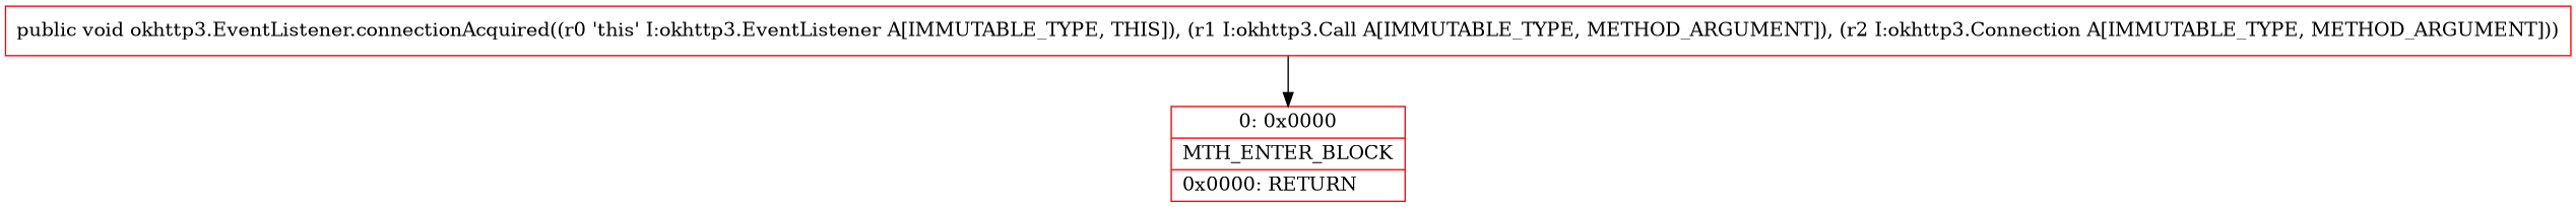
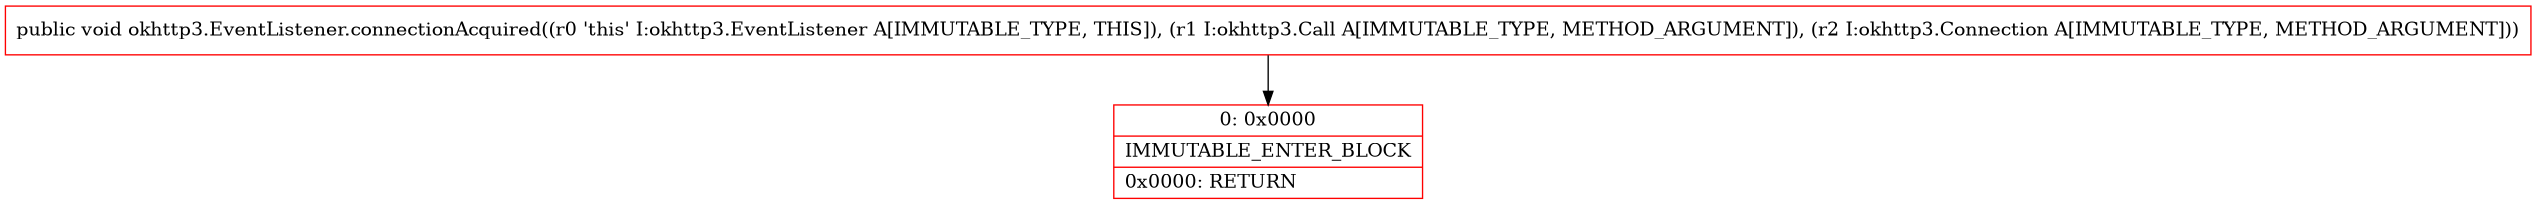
  digraph {
    node [shape=record color=red]
-   n1 [label="{0\:\ 0x0000|MTH_ENTER_BLOCK\l|0x0000: RETURN   \l}"]
+   n1 [label="{0\:\ 0x0000|IMMUTABLE_ENTER_BLOCK\l|0x0000: RETURN   \l}"]
    n2 [label="{public void okhttp3.EventListener.connectionAcquired((r0 'this' I:okhttp3.EventListener A[IMMUTABLE_TYPE, THIS]), (r1 I:okhttp3.Call A[IMMUTABLE_TYPE, METHOD_ARGUMENT]), (r2 I:okhttp3.Connection A[IMMUTABLE_TYPE, METHOD_ARGUMENT])) }"]
    n2 -> n1
  }
